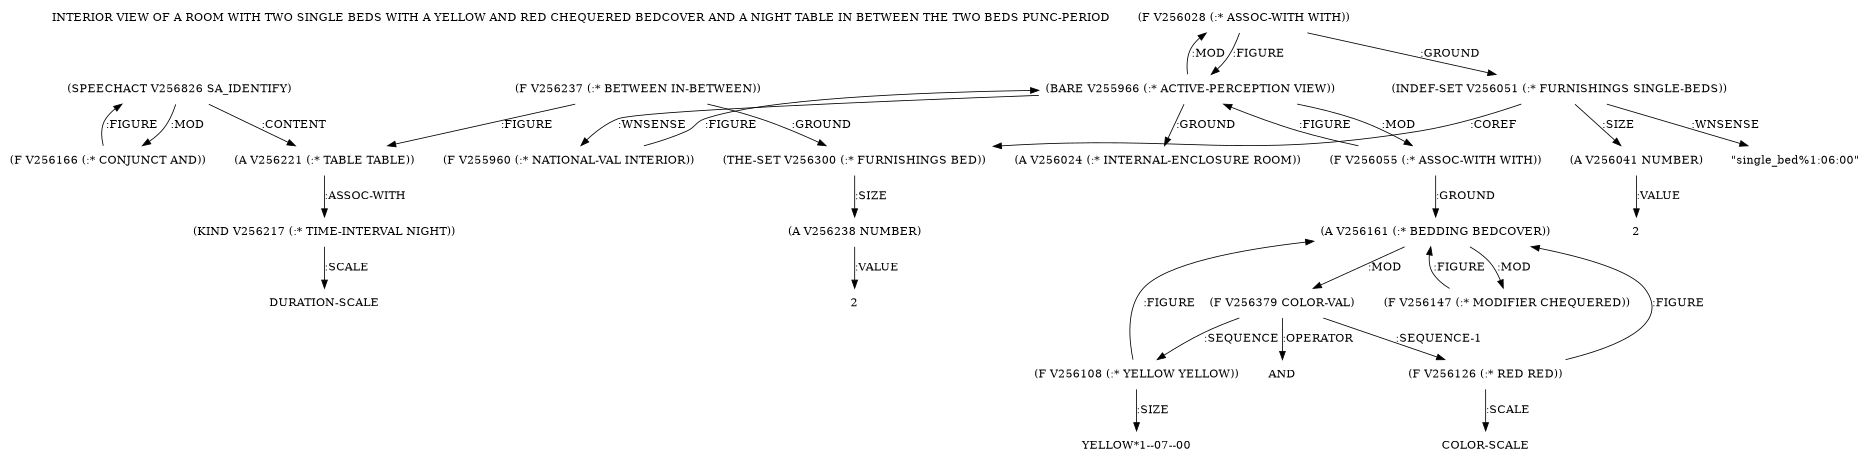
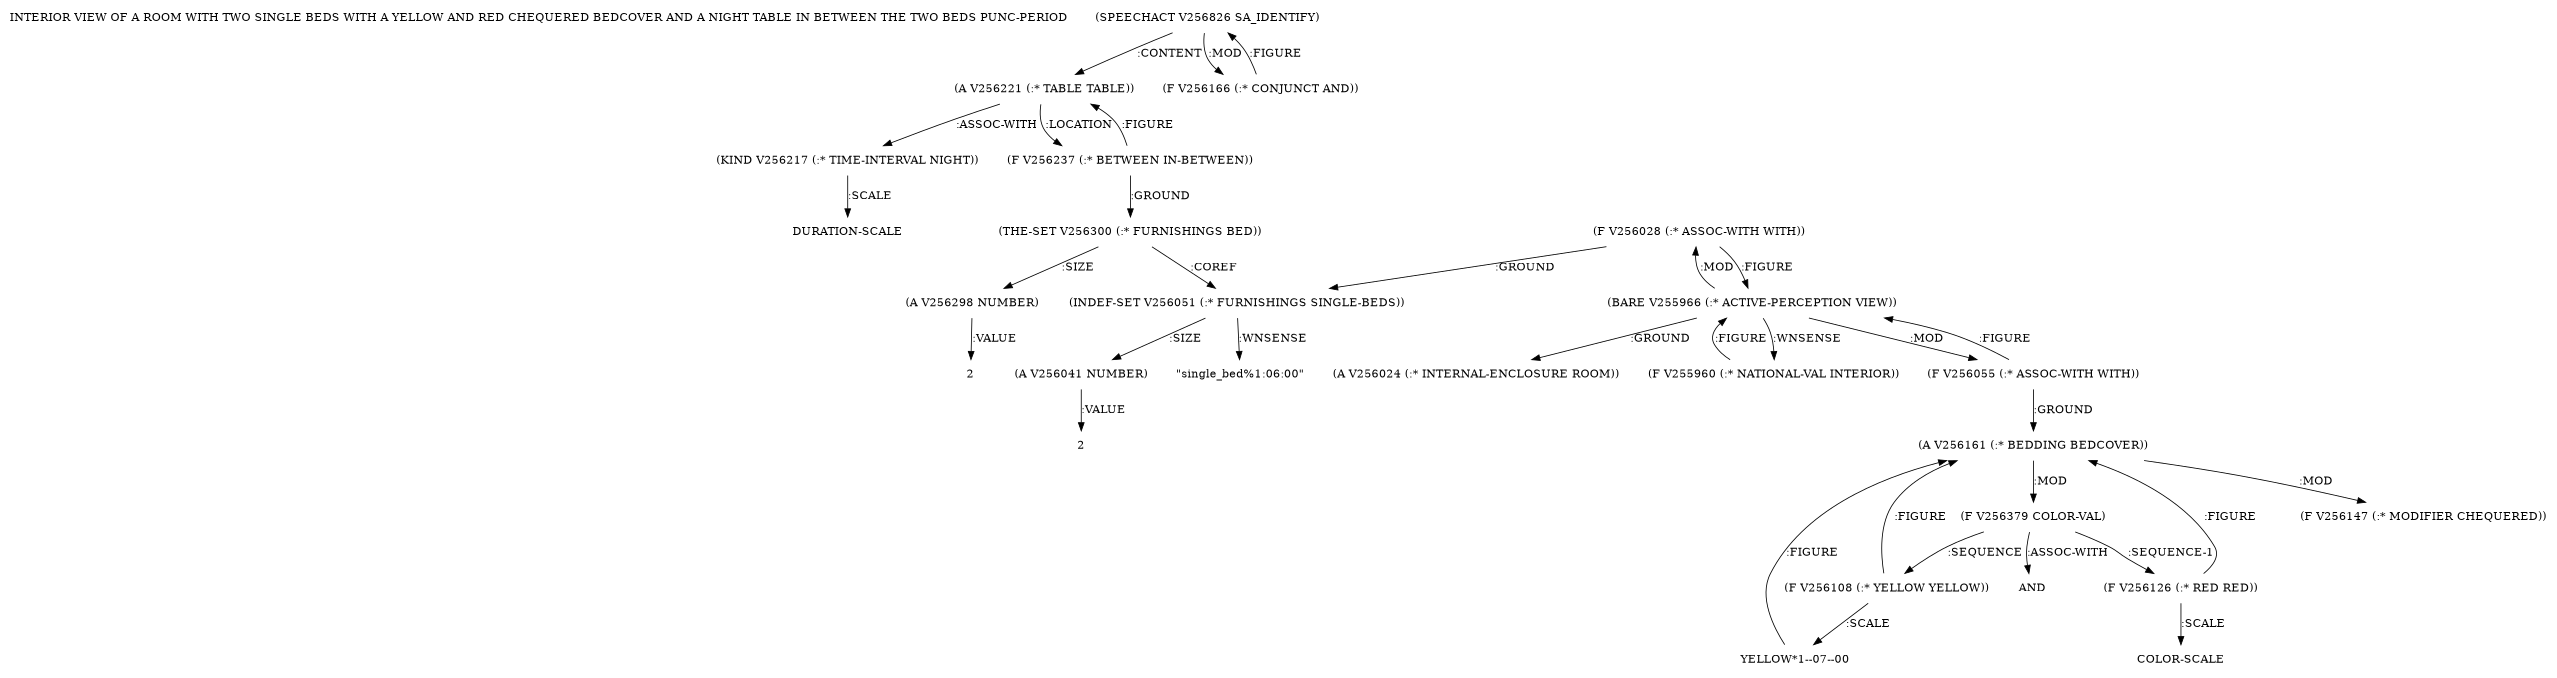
  digraph {
    node [shape=none]
    "INTERIOR VIEW OF A ROOM WITH TWO SINGLE BEDS WITH A YELLOW AND RED CHEQUERED BEDCOVER AND A NIGHT TABLE IN BETWEEN THE TWO BEDS PUNC-PERIOD"
    n2 [label="(SPEECHACT V256826 SA_IDENTIFY)"]
    n3 [label="(A V256221 (:* TABLE TABLE))"]
    n4 [label="(F V256166 (:* CONJUNCT AND))"]
    n5 [label="(KIND V256217 (:* TIME-INTERVAL NIGHT))"]
    n6 [label="(F V256237 (:* BETWEEN IN-BETWEEN))"]
    n7 [label="DURATION-SCALE"]
    n8 [label="(THE-SET V256300 (:* FURNISHINGS BED))"]
-   n9 [label="(A V256238 NUMBER)"]
+   n9 [label="(A V256298 NUMBER)"]
    n10 [label="(INDEF-SET V256051 (:* FURNISHINGS SINGLE-BEDS))"]
    n11 [label=2]
    n12 [label="(A V256041 NUMBER)"]
    n13 [label="\"single_bed%1:06:00\""]
    n14 [label=2]
    n15 [label="(BARE V255966 (:* ACTIVE-PERCEPTION VIEW))"]
    n16 [label="(A V256024 (:* INTERNAL-ENCLOSURE ROOM))"]
    n17 [label="(F V256055 (:* ASSOC-WITH WITH))"]
    n18 [label="(F V256028 (:* ASSOC-WITH WITH))"]
    n19 [label="(F V255960 (:* NATIONAL-VAL INTERIOR))"]
    n20 [label="(A V256161 (:* BEDDING BEDCOVER))"]
    n21 [label="(F V256379 COLOR-VAL)"]
    n22 [label="(F V256147 (:* MODIFIER CHEQUERED))"]
    n23 [label="(F V256108 (:* YELLOW YELLOW))"]
    n24 [label="(F V256126 (:* RED RED))"]
    n25 [label=AND]
    n26 [label="YELLOW*1--07--00"]
    n27 [label="COLOR-SCALE"]
    n2 -> n3 [label=":CONTENT"]
    n2 -> n4 [label=":MOD"]
    n3 -> n5 [label=":ASSOC-WITH"]
+   n3 -> n6 [label=":LOCATION"]
    n4 -> n2 [label=":FIGURE"]
    n5 -> n7 [label=":SCALE"]
    n6 -> n3 [label=":FIGURE"]
    n6 -> n8 [label=":GROUND"]
    n8 -> n9 [label=":SIZE"]
-   n10 -> n8 [label=":COREF"]
+   n8 -> n10 [label=":COREF"]
    n9 -> n11 [label=":VALUE"]
    n10 -> n12 [label=":SIZE"]
    n10 -> n13 [label=":WNSENSE"]
    n12 -> n14 [label=":VALUE"]
    n15 -> n16 [label=":GROUND"]
    n15 -> n17 [label=":MOD"]
    n15 -> n18 [label=":MOD"]
    n15 -> n19 [label=":WNSENSE"]
    n17 -> n15 [label=":FIGURE"]
    n17 -> n20 [label=":GROUND"]
    n18 -> n10 [label=":GROUND"]
    n18 -> n15 [label=":FIGURE"]
    n19 -> n15 [label=":FIGURE"]
    n20 -> n21 [label=":MOD"]
    n20 -> n22 [label=":MOD"]
    n21 -> n23 [label=":SEQUENCE"]
    n21 -> n24 [label=":SEQUENCE-1"]
-   n21 -> n25 [label=":OPERATOR"]
-   n22 -> n20 [label=":FIGURE"]
+   n21 -> n25 [label=":ASSOC-WITH"]
+   n26 -> n20 [label=":FIGURE"]
    n23 -> n20 [label=":FIGURE"]
-   n23 -> n26 [label=":SIZE"]
+   n23 -> n26 [label=":SCALE"]
    n24 -> n20 [label=":FIGURE"]
    n24 -> n27 [label=":SCALE"]
  }
